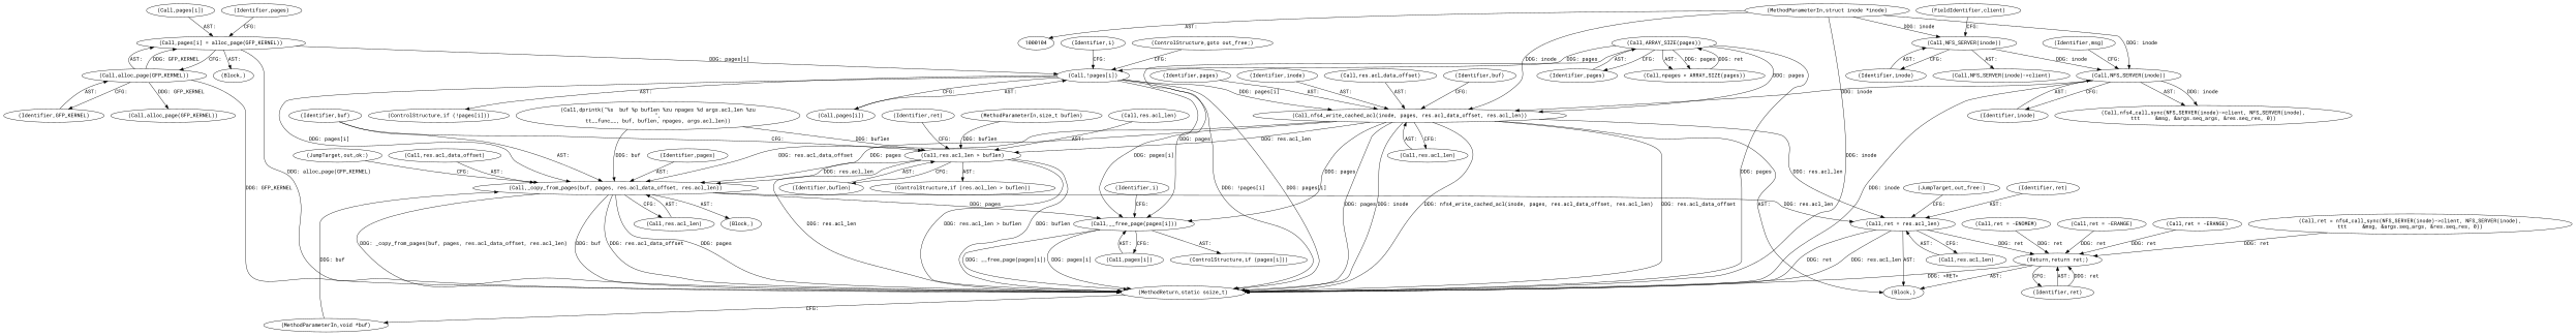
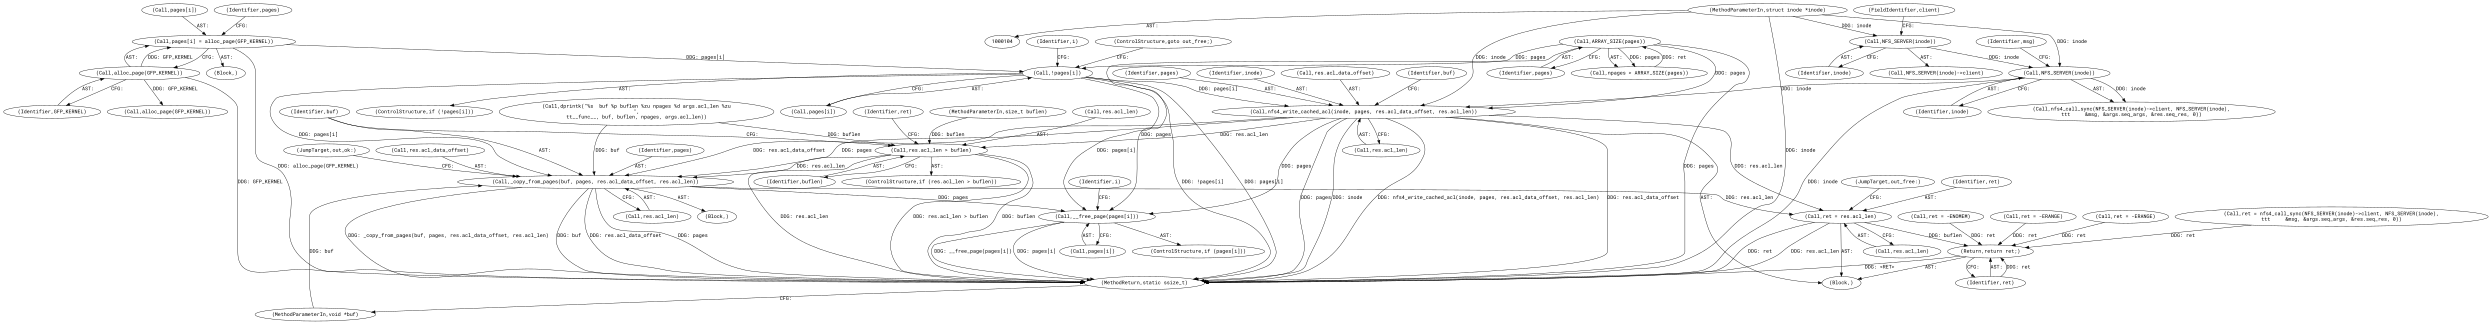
  digraph {
    fontname="Roboto Mono"
    node [fontname="Roboto Mono"]
    edge [fontname="Roboto Mono"]
    n1 [label="(Call,nfs4_write_cached_acl(inode, pages, res.acl_data_offset, res.acl_len))"]
    n2 [label="(Call,res.acl_len > buflen)"]
    n3 [label="(Call,_copy_from_pages(buf, pages, res.acl_data_offset, res.acl_len))"]
    n4 [label="(Call,ret = res.acl_len)"]
    n5 [label="(Call,__free_page(pages[i]))"]
    n6 [label="(Block,)"]
    n7 [label="(MethodReturn,static ssize_t)"]
    n8 [label="(Call,res.acl_len)"]
    n9 [label="(ControlStructure,if (res.acl_len > buflen))"]
    n10 [label="(Identifier,buflen)"]
    n11 [label="(Call,res.acl_len)"]
    n12 [label="(Block,)"]
    n13 [label="(Return,return ret;)"]
    n14 [label="(Call,res.acl_len)"]
    n15 [label="(ControlStructure,if (pages[i]))"]
    n16 [label="(Call,pages[i])"]
    n17 [label="(MethodParameterIn,void *buf)"]
    n18 [label="(Call,NFS_SERVER(inode))"]
    n19 [label="(Call,nfs4_call_sync(NFS_SERVER(inode)->client, NFS_SERVER(inode),\n\t\t\t     &msg, &args.seq_args, &res.seq_res, 0))"]
    n20 [label="(Identifier,inode)"]
    n21 [label="(Call,NFS_SERVER(inode))"]
    n22 [label="(Identifier,inode)"]
    n23 [label="(Call,NFS_SERVER(inode)->client)"]
    n24 [label="(MethodParameterIn,struct inode *inode)"]
    1000104
    n26 [label="(Call,!pages[i])"]
    n27 [label="(ControlStructure,if (!pages[i]))"]
    n28 [label="(Call,pages[i])"]
    n29 [label="(Call,pages[i] = alloc_page(GFP_KERNEL))"]
    n30 [label="(Call,alloc_page(GFP_KERNEL))"]
    n31 [label="(Block,)"]
    n32 [label="(Call,alloc_page(GFP_KERNEL))"]
    n33 [label="(Identifier,GFP_KERNEL)"]
    n34 [label="(Call,ARRAY_SIZE(pages))"]
    n35 [label="(Identifier,pages)"]
    n36 [label="(Call,npages > ARRAY_SIZE(pages))"]
    n37 [label="(Identifier,ret)"]
    n38 [label="(Call,res.acl_len)"]
    n39 [label="(JumpTarget,out_ok:)"]
    n40 [label="(JumpTarget,out_free:)"]
    n41 [label="(Identifier,i)"]
    n42 [label="(Call,pages[i])"]
    n43 [label="(Identifier,pages)"]
    n44 [label="(Call,ret = -ENOMEM)"]
    n45 [label="(Identifier,ret)"]
    n46 [label="(Identifier,msg)"]
    n47 [label="(Identifier,inode)"]
    n48 [label="(Identifier,ret)"]
    n49 [label="(Call,ret = -ERANGE)"]
    n50 [label="(Identifier,buf)"]
    n51 [label="(Call,dprintk(\"%s  buf %p buflen %zu npages %d args.acl_len %zu\n\",\n\t\t__func__, buf, buflen, npages, args.acl_len))"]
    n52 [label="(Call,ret = -ERANGE)"]
    n53 [label="(Call,res.acl_data_offset)"]
    n54 [label="(Identifier,pages)"]
    n55 [label="(Call,res.acl_data_offset)"]
    n56 [label="(ControlStructure,goto out_free;)"]
    n57 [label="(Call,ret = nfs4_call_sync(NFS_SERVER(inode)->client, NFS_SERVER(inode),\n\t\t\t     &msg, &args.seq_args, &res.seq_res, 0))"]
    n58 [label="(MethodParameterIn,size_t buflen)"]
    n59 [label="(FieldIdentifier,client)"]
    n60 [label="(Identifier,pages)"]
    n61 [label="(Identifier,buf)"]
    n62 [label="(Identifier,i)"]
    n1 -> n2 [label="DDG: res.acl_len"]
    n1 -> n3 [label="DDG: pages"]
    n1 -> n3 [label="DDG: res.acl_data_offset"]
    n1 -> n4 [label="DDG: res.acl_len"]
    n1 -> n5 [label="DDG: pages"]
    n1 -> n6 [label="AST: "]
    n1 -> n7 [label="DDG: pages"]
    n1 -> n7 [label="DDG: inode"]
    n1 -> n7 [label="DDG: nfs4_write_cached_acl(inode, pages, res.acl_data_offset, res.acl_len)"]
    n1 -> n7 [label="DDG: res.acl_data_offset"]
    n1 -> n8 [label="CFG: "]
    n2 -> n3 [label="DDG: res.acl_len"]
    n2 -> n7 [label="DDG: res.acl_len > buflen"]
    n2 -> n7 [label="DDG: buflen"]
    n2 -> n7 [label="DDG: res.acl_len"]
    n2 -> n9 [label="AST: "]
    n2 -> n10 [label="CFG: "]
    n3 -> n4 [label="DDG: res.acl_len"]
    n3 -> n5 [label="DDG: pages"]
    n3 -> n7 [label="DDG: _copy_from_pages(buf, pages, res.acl_data_offset, res.acl_len)"]
    n3 -> n7 [label="DDG: buf"]
    n3 -> n7 [label="DDG: res.acl_data_offset"]
    n3 -> n7 [label="DDG: pages"]
    n3 -> n11 [label="CFG: "]
    n3 -> n12 [label="AST: "]
    n4 -> n6 [label="AST: "]
    n4 -> n7 [label="DDG: ret"]
    n4 -> n7 [label="DDG: res.acl_len"]
-   n4 -> n13 [label="DDG: ret"]
+   n4 -> n13 [label="DDG: buflen"]
    n4 -> n14 [label="CFG: "]
    n5 -> n7 [label="DDG: pages[i]"]
    n5 -> n7 [label="DDG: __free_page(pages[i])"]
    n5 -> n15 [label="AST: "]
    n5 -> n16 [label="CFG: "]
    n7 -> n17 [label="CFG: "]
    n8 -> n1 [label="AST: "]
    n10 -> n2 [label="AST: "]
    n11 -> n3 [label="AST: "]
    n13 -> n6 [label="AST: "]
    n13 -> n7 [label="DDG: <RET>"]
    n13 -> n37 [label="CFG: "]
    n14 -> n4 [label="AST: "]
    n16 -> n5 [label="AST: "]
    n17 -> n3 [label="DDG: buf"]
    n18 -> n1 [label="DDG: inode"]
    n18 -> n7 [label="DDG: inode"]
    n18 -> n19 [label="AST: "]
    n18 -> n19 [label="DDG: inode"]
    n18 -> n20 [label="CFG: "]
    n20 -> n18 [label="AST: "]
    n21 -> n18 [label="DDG: inode"]
    n21 -> n22 [label="CFG: "]
    n21 -> n23 [label="AST: "]
    n22 -> n21 [label="AST: "]
    n24 -> n1 [label="DDG: inode"]
    n24 -> n7 [label="DDG: inode"]
    n24 -> n18 [label="DDG: inode"]
    n24 -> n21 [label="DDG: inode"]
    n24 -> 1000104 [label="AST: "]
    n26 -> n1 [label="DDG: pages[i]"]
    n26 -> n3 [label="DDG: pages[i]"]
    n26 -> n5 [label="DDG: pages[i]"]
    n26 -> n7 [label="DDG: !pages[i]"]
    n26 -> n7 [label="DDG: pages[i]"]
    n26 -> n27 [label="AST: "]
    n26 -> n28 [label="CFG: "]
    n28 -> n26 [label="AST: "]
    n29 -> n7 [label="DDG: alloc_page(GFP_KERNEL)"]
    n29 -> n26 [label="DDG: pages[i]"]
    n29 -> n30 [label="CFG: "]
    n29 -> n31 [label="AST: "]
    n30 -> n7 [label="DDG: GFP_KERNEL"]
    n30 -> n29 [label="AST: "]
    n30 -> n29 [label="DDG: GFP_KERNEL"]
    n30 -> n32 [label="DDG: GFP_KERNEL"]
    n30 -> n33 [label="CFG: "]
    n33 -> n30 [label="AST: "]
    n34 -> n1 [label="DDG: pages"]
    n34 -> n5 [label="DDG: pages"]
    n34 -> n7 [label="DDG: pages"]
    n34 -> n26 [label="DDG: pages"]
    n34 -> n35 [label="CFG: "]
    n34 -> n36 [label="AST: "]
    n34 -> n36 [label="DDG: pages"]
    n35 -> n34 [label="AST: "]
    n36 -> n34 [label="DDG: ret"]
    n37 -> n13 [label="AST: "]
    n37 -> n13 [label="DDG: ret"]
    n38 -> n2 [label="AST: "]
    n39 -> n3 [label="CFG: "]
    n40 -> n4 [label="CFG: "]
    n41 -> n5 [label="CFG: "]
    n42 -> n29 [label="AST: "]
    n43 -> n1 [label="AST: "]
    n44 -> n13 [label="DDG: ret"]
    n45 -> n4 [label="AST: "]
    n46 -> n18 [label="CFG: "]
    n47 -> n1 [label="AST: "]
    n48 -> n2 [label="CFG: "]
    n49 -> n13 [label="DDG: ret"]
    n50 -> n2 [label="CFG: "]
    n50 -> n3 [label="AST: "]
    n51 -> n2 [label="DDG: buflen"]
    n51 -> n3 [label="DDG: buf"]
    n52 -> n13 [label="DDG: ret"]
    n53 -> n3 [label="AST: "]
    n54 -> n29 [label="CFG: "]
    n55 -> n1 [label="AST: "]
    n56 -> n26 [label="CFG: "]
    n57 -> n13 [label="DDG: ret"]
    n58 -> n2 [label="DDG: buflen"]
    n59 -> n21 [label="CFG: "]
    n60 -> n3 [label="AST: "]
    n61 -> n1 [label="CFG: "]
    n62 -> n26 [label="CFG: "]
  }
